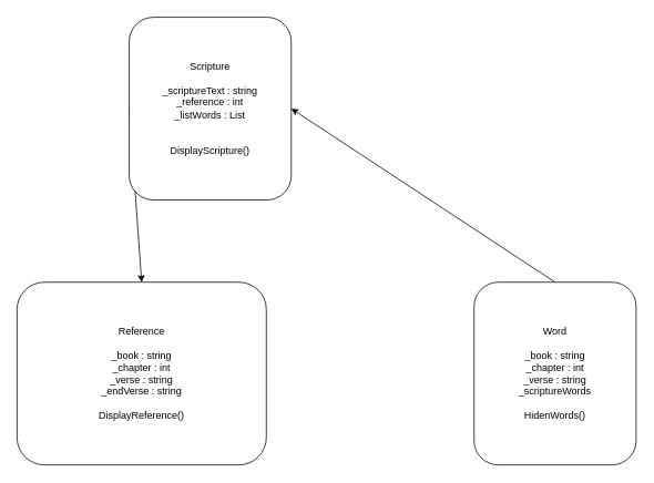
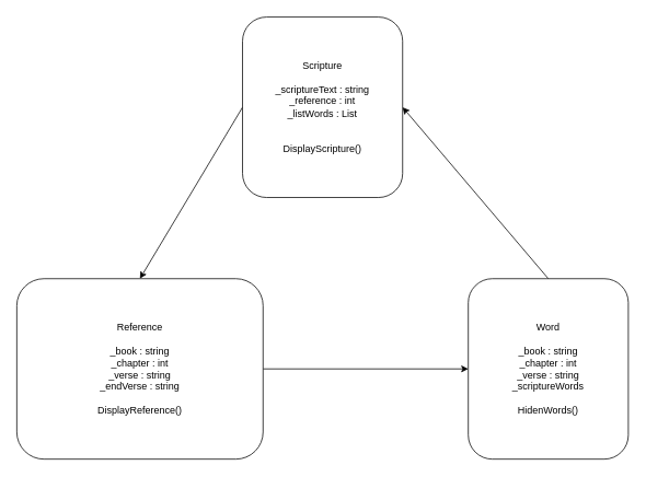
  <mxCell id="0" />
  <mxCell id="1" parent="0" />
  <mxCell id="2" style="edgeStyle=none;html=1;entryX=0.5;entryY=0;entryDx=0;entryDy=0;exitX=0;exitY=0.5;exitDx=0;exitDy=0;" edge="1" parent="1" source="3" target="5"><mxGeometry relative="1" as="geometry"><mxPoint x="251" y="174" as="sourcePoint" /></mxGeometry></mxCell>
- <mxCell id="3" value="Scripture&lt;br&gt;&lt;br&gt;_scriptureText : string&lt;br&gt;_reference : int&lt;br&gt;_listWords : List&lt;br&gt;&lt;br&gt;&lt;br&gt;DisplayScripture()" style="rounded=1;whiteSpace=wrap;html=1;" parent="1" vertex="1"><mxGeometry x="155" y="20" width="195" height="220" as="geometry" /></mxCell>
+ <mxCell id="3" value="Scripture&lt;br&gt;&lt;br&gt;_scriptureText : string&lt;br&gt;_reference : int&lt;br&gt;_listWords : List&lt;br&gt;&lt;br&gt;&lt;br&gt;DisplayScripture()" style="rounded=1;whiteSpace=wrap;html=1;" parent="1" vertex="1"><mxGeometry x="295" y="20" width="195" height="220" as="geometry" /></mxCell>
+ <mxCell id="4" style="edgeStyle=none;html=1;exitX=1;exitY=0.5;exitDx=0;exitDy=0;entryX=0;entryY=0.5;entryDx=0;entryDy=0;" edge="1" parent="1" source="5" target="7"><mxGeometry relative="1" as="geometry" /></mxCell>
  <mxCell id="5" value="Reference&lt;br&gt;&lt;br&gt;_book : string&lt;br&gt;_chapter : int&lt;br&gt;_verse : string&lt;br&gt;_endVerse : string&lt;br&gt;&lt;br&gt;DisplayReference()" style="rounded=1;whiteSpace=wrap;html=1;" parent="1" vertex="1"><mxGeometry x="20" y="339" width="300" height="220" as="geometry" /></mxCell>
  <mxCell id="6" style="edgeStyle=none;html=1;exitX=0.5;exitY=0;exitDx=0;exitDy=0;entryX=1;entryY=0.5;entryDx=0;entryDy=0;" edge="1" parent="1" source="7" target="3"><mxGeometry relative="1" as="geometry"><mxPoint x="460" y="207" as="targetPoint" /></mxGeometry></mxCell>
  <mxCell id="7" value="Word&lt;br&gt;&lt;br&gt;_book : string&lt;br&gt;_chapter : int&lt;br&gt;_verse : string&lt;br&gt;_scriptureWords&lt;br&gt;&lt;br&gt;HidenWords()" style="rounded=1;whiteSpace=wrap;html=1;" parent="1" vertex="1"><mxGeometry x="570" y="339" width="195" height="220" as="geometry" /></mxCell>
